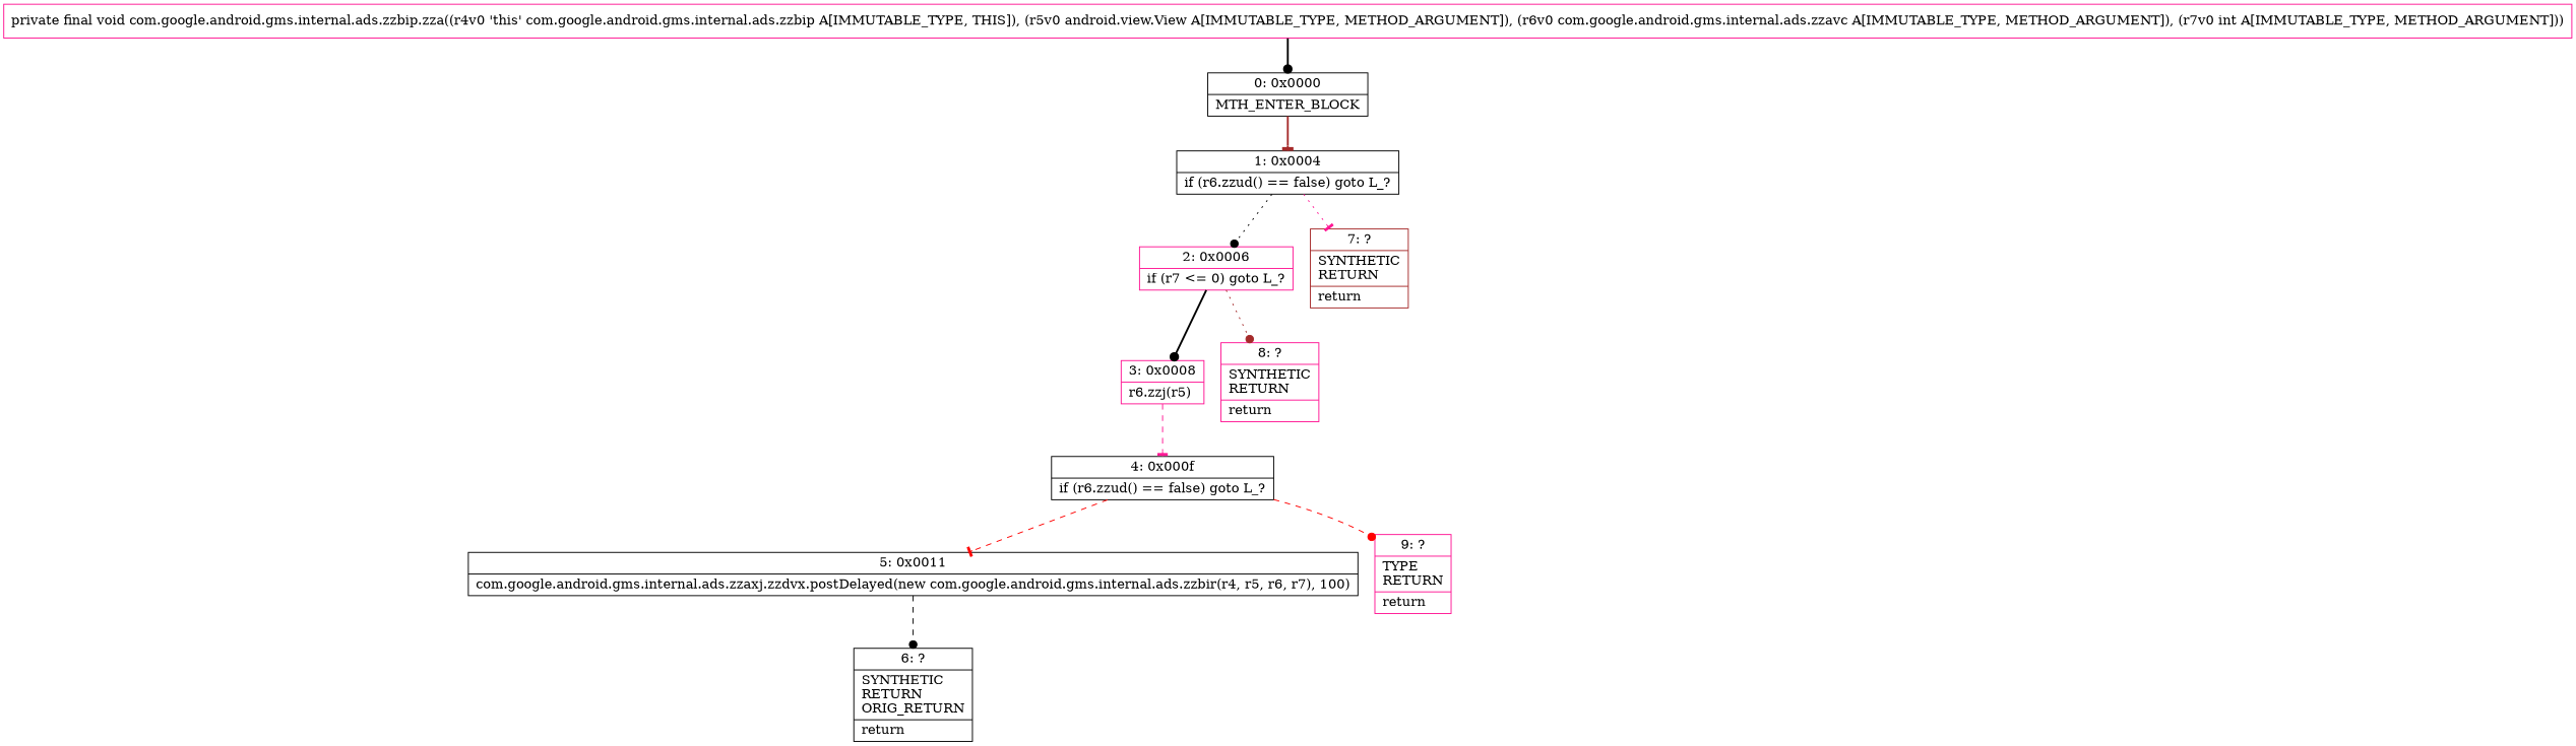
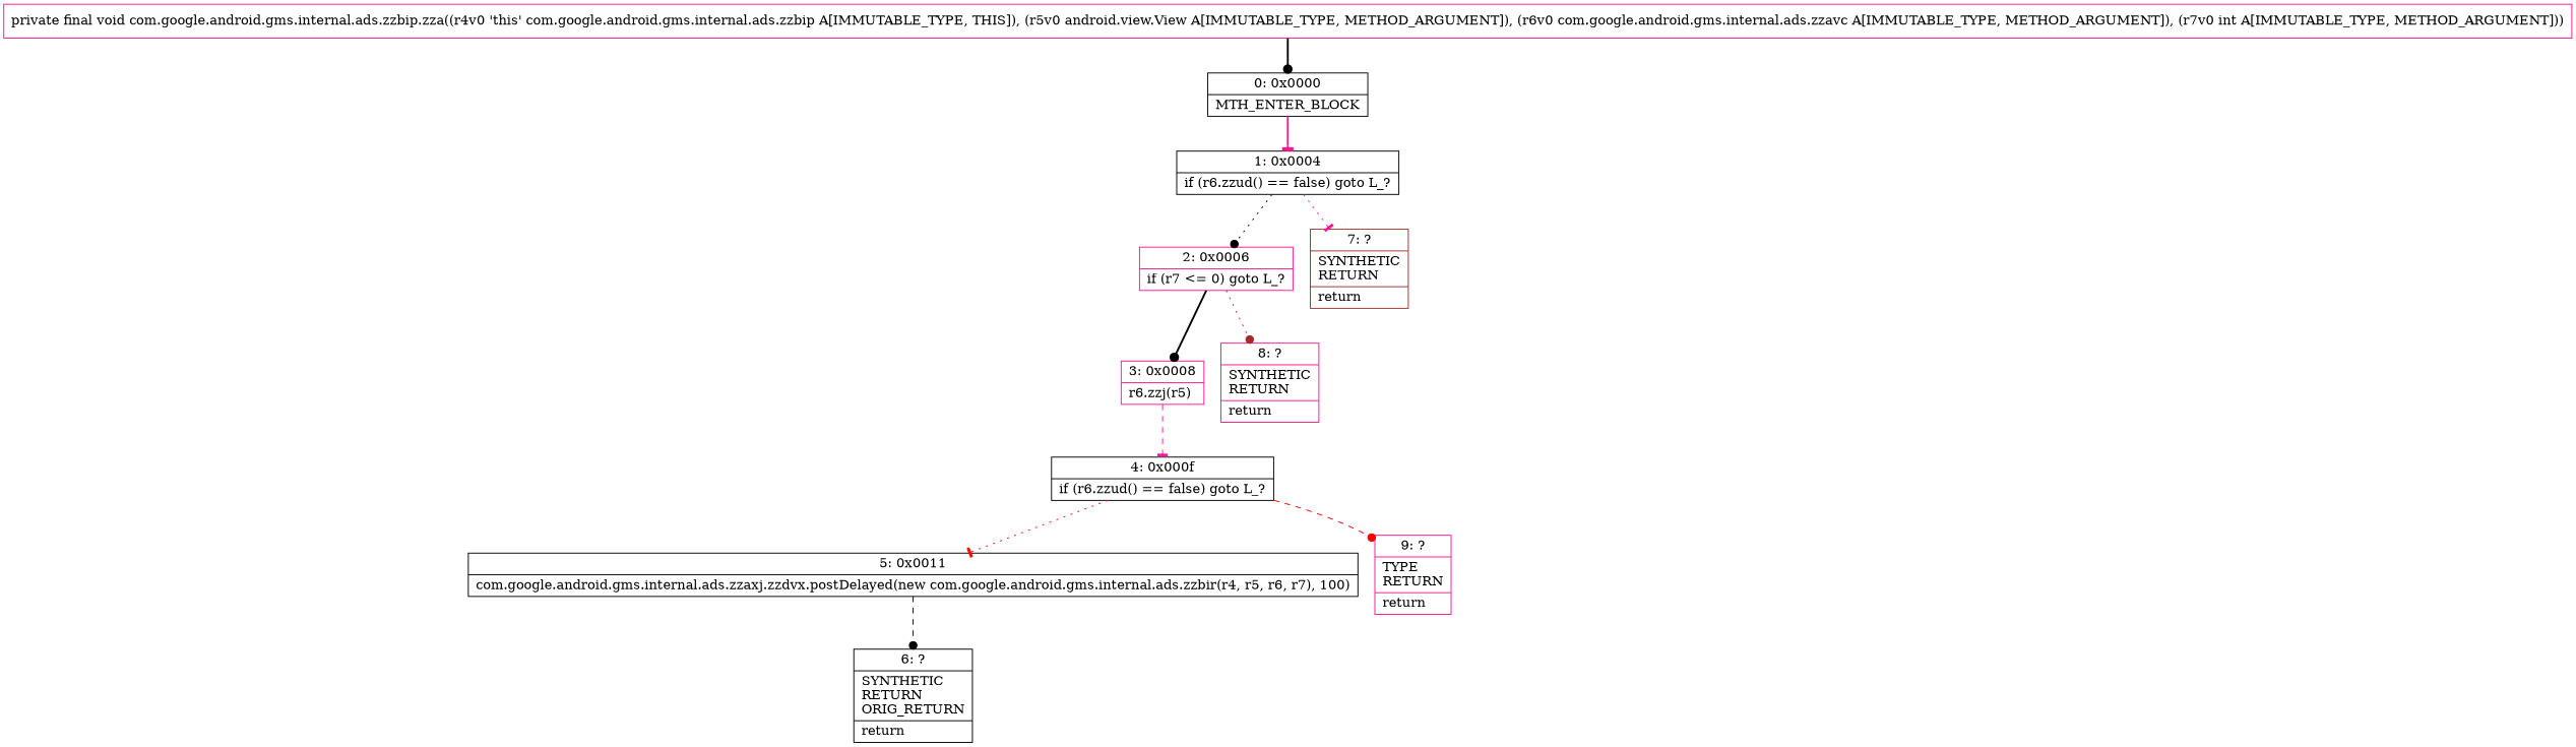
  digraph {
    node [color=black shape=record]
    edge [arrowhead=dot color=black style=dotted]
    n1 [label="{0\:\ 0x0000|MTH_ENTER_BLOCK\l}"]
    n2 [label="{1\:\ 0x0004|if (r6.zzud() == false) goto L_?\l}"]
    n3 [color=deeppink label="{2\:\ 0x0006|if (r7 \<= 0) goto L_?\l}"]
    n4 [color=brown label="{7\:\ ?|SYNTHETIC\lRETURN\l|return\l}"]
    n5 [color=deeppink label="{3\:\ 0x0008|r6.zzj(r5)\l}"]
    n6 [color=deeppink label="{8\:\ ?|SYNTHETIC\lRETURN\l|return\l}"]
    n7 [label="{4\:\ 0x000f|if (r6.zzud() == false) goto L_?\l}"]
    n8 [label="{5\:\ 0x0011|com.google.android.gms.internal.ads.zzaxj.zzdvx.postDelayed(new com.google.android.gms.internal.ads.zzbir(r4, r5, r6, r7), 100)\l}"]
    n9 [color=deeppink label="{9\:\ ?|TYPE\lRETURN\l|return\l}"]
    n10 [label="{6\:\ ?|SYNTHETIC\lRETURN\lORIG_RETURN\l|return\l}"]
    n11 [color=deeppink label="{private final void com.google.android.gms.internal.ads.zzbip.zza((r4v0 'this' com.google.android.gms.internal.ads.zzbip A[IMMUTABLE_TYPE, THIS]), (r5v0 android.view.View A[IMMUTABLE_TYPE, METHOD_ARGUMENT]), (r6v0 com.google.android.gms.internal.ads.zzavc A[IMMUTABLE_TYPE, METHOD_ARGUMENT]), (r7v0 int A[IMMUTABLE_TYPE, METHOD_ARGUMENT])) }"]
-   n1 -> n2 [arrowhead=tee color=brown style=bold]
+   n1 -> n2 [arrowhead=tee color=deeppink style=bold]
    n2 -> n3
    n2 -> n4 [arrowhead=tee color=deeppink]
    n3 -> n5 [style=bold]
    n3 -> n6 [color=brown]
    n5 -> n7 [arrowhead=tee color=deeppink style=dashed]
-   n7 -> n8 [arrowhead=tee color=red style=dashed]
+   n7 -> n8 [arrowhead=tee color=red]
    n7 -> n9 [color=red style=dashed]
    n8 -> n10 [style=dashed]
    n11 -> n1 [style=bold]
  }
